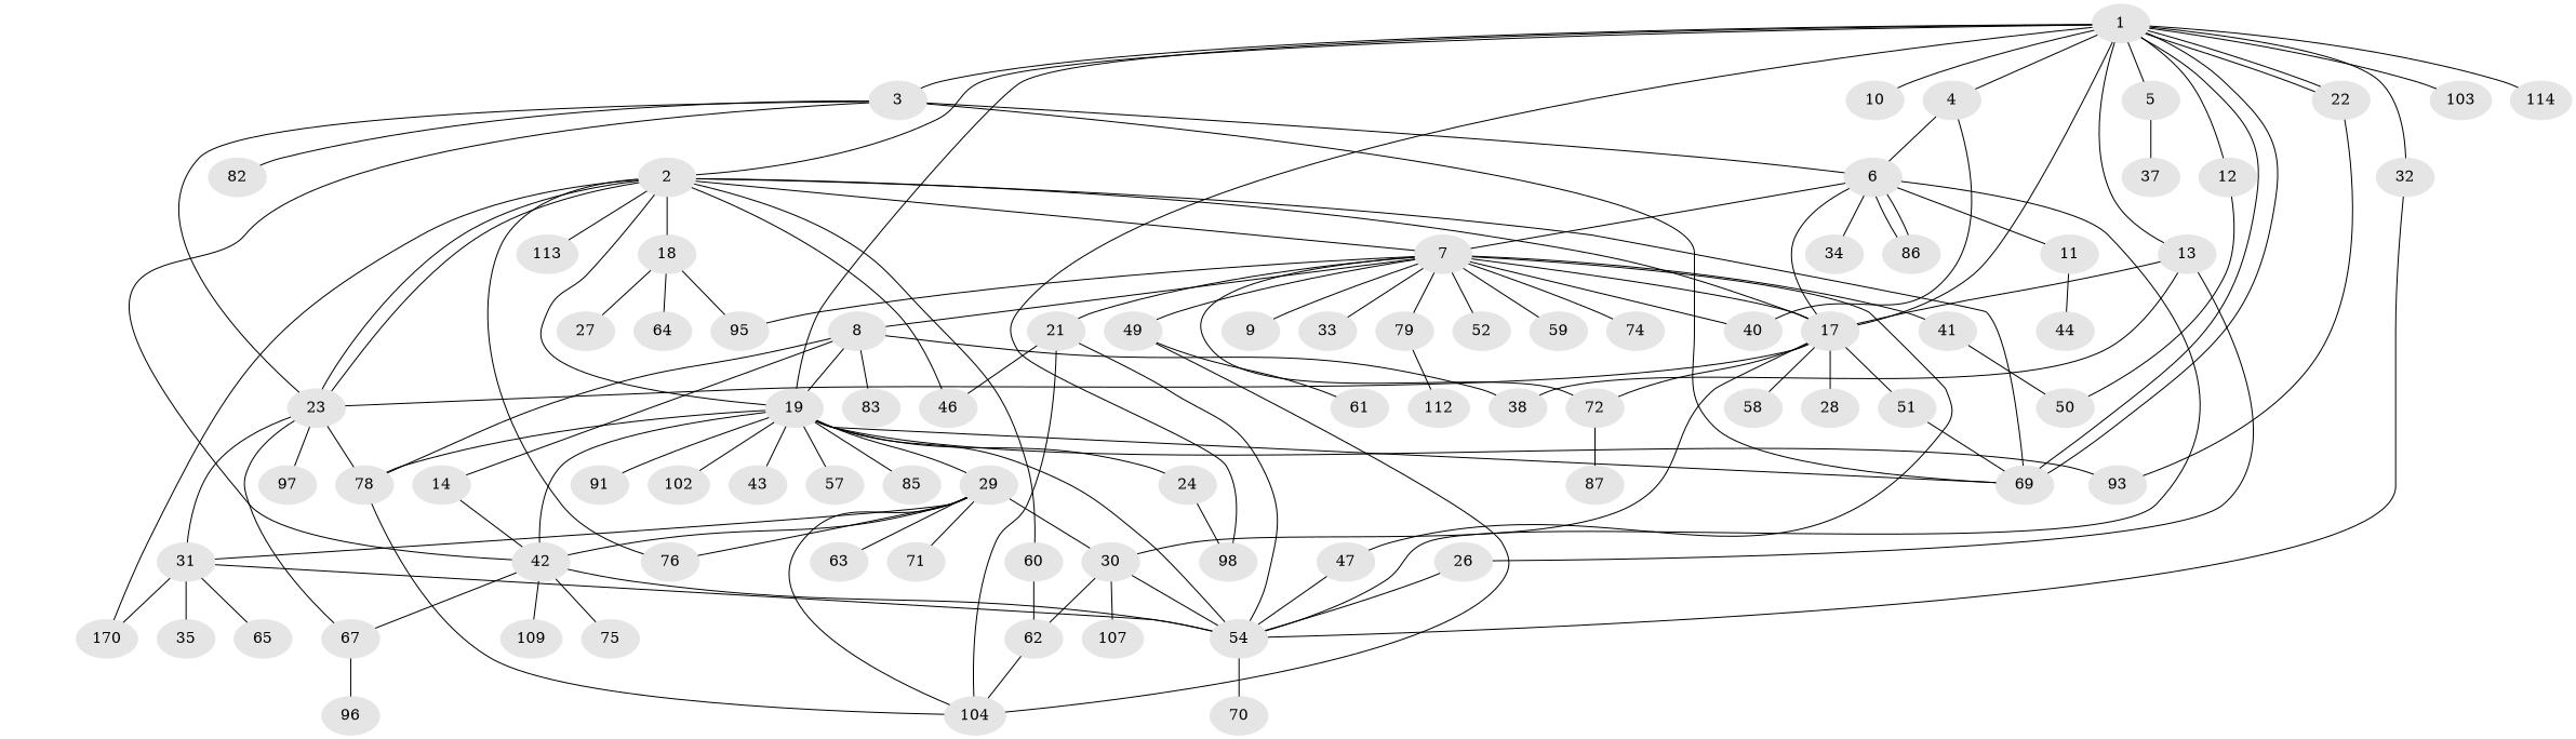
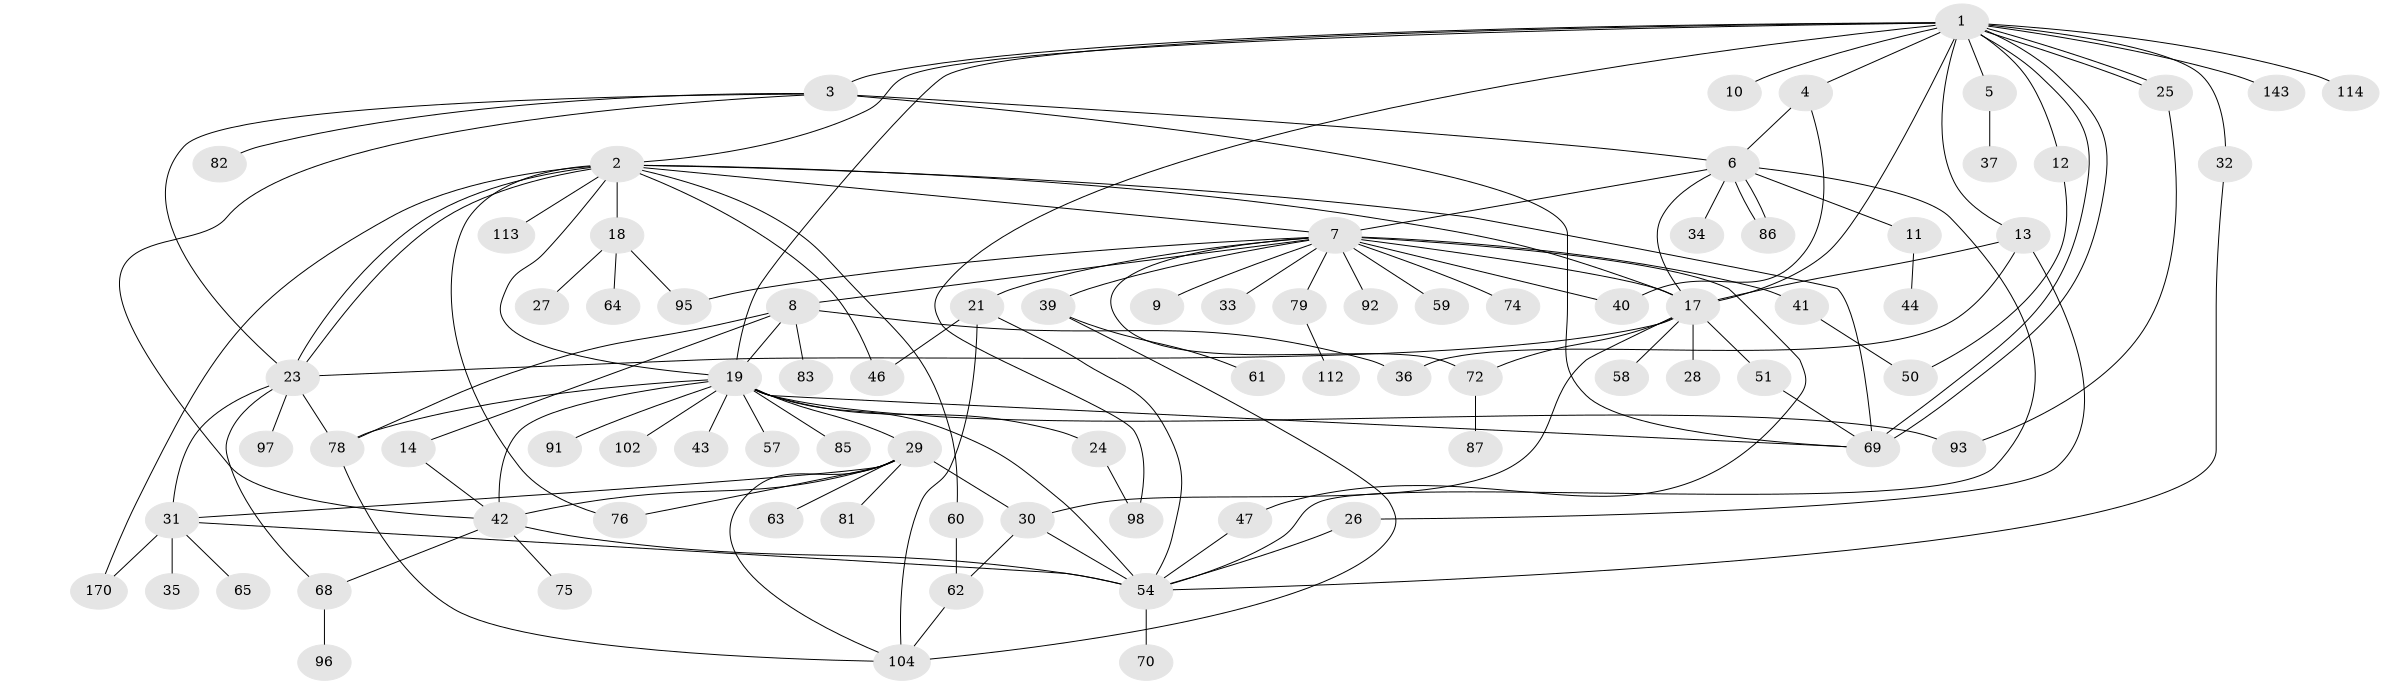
  graph {
    node [color=gray90 style=filled]
    1 [super="+66"]
    2 [super="+15"]
    3
    4
    5
    10 [super="+20"]
    12
    13 [super="+16"]
    17 [super="+38"]
    19 [super="+55"]
-   25 [super="+77" label=22]
+   25 [super="+77"]
    32
    69 [super="+90"]
    98
-   103
+   103 [label=143]
    114
    7 [super="+53"]
    18 [super="+22"]
    23 [super="+49"]
    46
    60
    76 [super="+100"]
    n23 [label=170]
    113
    6 [super="+101"]
    42 [super="+89"]
    82
    40 [super="+48"]
    37
    50 [super="+80"]
-   36 [label=38]
+   36
    26 [super="+56"]
    72 [super="+92"]
    28
    30 [super="+99"]
    51
    58
    54 [super="+111"]
    78 [super="+88"]
    24
    29 [super="+84"]
    43
    57
    85
    91
    93
    102
    8 [super="+45"]
    9
    21 [super="+94"]
    33
-   39 [super="+73" label=49]
+   39 [super="+73"]
    41
    47
-   52
+   52 [label=92]
    59
    74
    79
    95
    27
    64
    31 [super="+68"]
-   67 [super="+105"]
+   67 [super="+105" label=68]
    97
    62 [super="+108"]
    11 [super="+81"]
    34
    86
    75
-   109
    44
    70 [super="+106"]
    14
    83
    104
    61
    87
    112
-   107
    63
-   71
+   71 [label=81]
    35
    65
    96
    1 -- 2
    1 -- 3 [weight=2]
    1 -- 4
    1 -- 5
    1 -- 10
    1 -- 12
    1 -- 13
    1 -- 17
    1 -- 19
    1 -- 25
    1 -- 25
    1 -- 32
    1 -- 69
    1 -- 69
    1 -- 98
    1 -- 103
    1 -- 114
    2 -- 17
    2 -- 19
    2 -- 69
    2 -- 7
    2 -- 18
    2 -- 23
    2 -- 23
    2 -- 46
    2 -- 60
    2 -- 76
    2 -- n23
    2 -- 113
    3 -- 69
    3 -- 23
    3 -- 6 [weight=2]
    3 -- 42
    3 -- 82
    4 -- 6
    4 -- 40
    5 -- 37
    12 -- 50
    13 -- 17
    13 -- 36
    13 -- 26
    17 -- 23
    17 -- 72
    17 -- 28
    17 -- 30
    17 -- 51
    17 -- 58
    19 -- 69
    19 -- 42
    19 -- 54
    19 -- 78
    19 -- 24
    19 -- 29
    19 -- 43
    19 -- 57
    19 -- 85
    19 -- 91
    19 -- 93
    19 -- 102
    25 -- 93
    32 -- 54
    7 -- 17 [weight=2]
    7 -- 40
    7 -- 72
    7 -- 8
    7 -- 9
    7 -- 21
    7 -- 33
    7 -- 39
    7 -- 41
    7 -- 47
    7 -- 52
    7 -- 59
    7 -- 74
    7 -- 79
    7 -- 95
    18 -- 95
    18 -- 27
    18 -- 64
    23 -- 78
    23 -- 31
    23 -- 67
    23 -- 97
    60 -- 62
    6 -- 17
    6 -- 7
    6 -- 54
    6 -- 11
    6 -- 34
    6 -- 86
    6 -- 86
    42 -- 54 [weight=2]
    42 -- 67
    42 -- 75
-   42 -- 109
    26 -- 54
    72 -- 87
    30 -- 54
    30 -- 62
-   30 -- 107
    51 -- 69
    54 -- 70
    78 -- 104
    24 -- 98
    29 -- 76
    29 -- 42
    29 -- 30
    29 -- 31
    29 -- 104
    29 -- 63
    29 -- 71
    8 -- 19
    8 -- 36
    8 -- 78
    8 -- 14
    8 -- 83
    21 -- 46
    21 -- 54
    21 -- 104
    39 -- 104
    39 -- 61
    41 -- 50
    47 -- 54
    79 -- 112
    31 -- n23
    31 -- 54
    31 -- 35
    31 -- 65
    67 -- 96
    62 -- 104
    11 -- 44
    14 -- 42
  }
